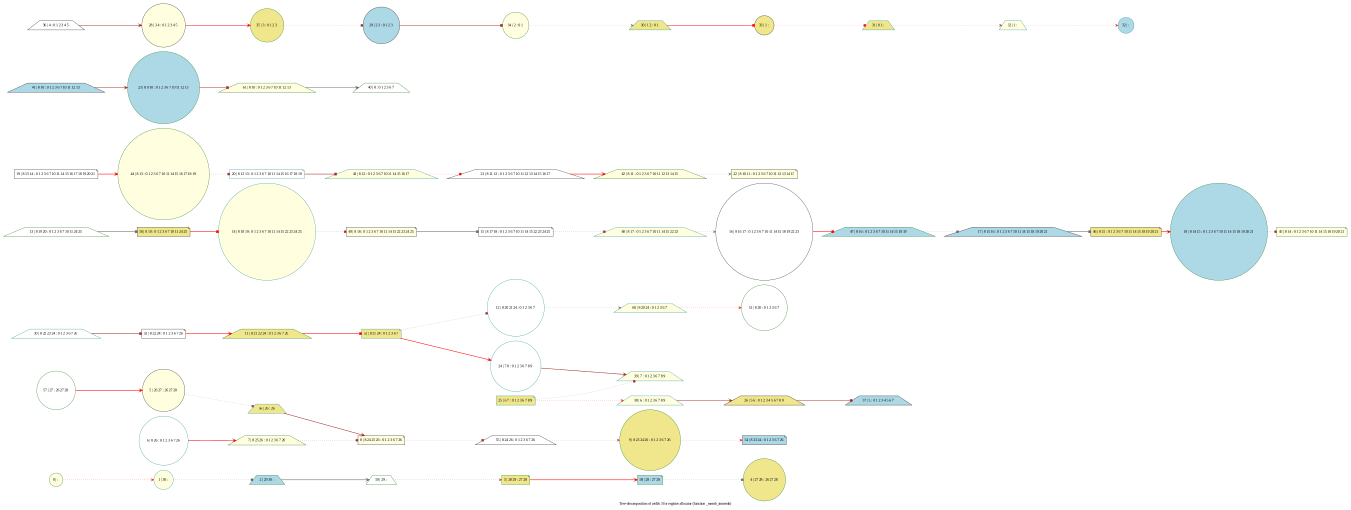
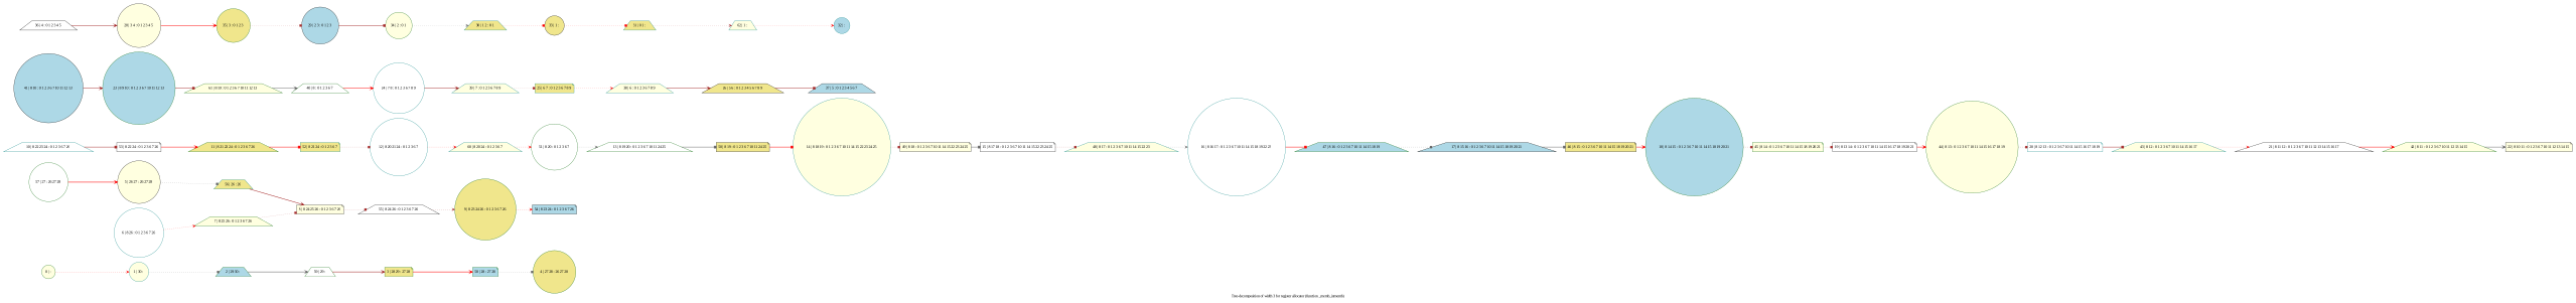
  digraph {
    fontname="Liberation Serif"
    label="Tree-decomposition of width 3 for register allocator (function _memb_inmemb)"
    rankdir=LR
    node [color=darkgreen fillcolor=lightyellow fontname="Liberation Serif" shape=trapezium style=filled]
    edge [arrowhead=vee color=brown fontname="Liberation Serif" style=dotted]
    n1 [label="0 | : " shape=circle]
    n2 [color=teal label="1 | 30 : " shape=circle]
    n3 [fillcolor=lightblue label="2 | 29 30 : "]
    n4 [fillcolor=white label="59 | 29 : "]
    n5 [fillcolor=khaki label="3 | 28 29 : 27 28 " shape=note]
    n6 [fillcolor=lightblue label="58 | 28 : 27 28 " shape=note]
    n7 [fillcolor=khaki label="4 | 27 28 : 26 27 28 " shape=circle]
    n8 [fillcolor=white label="57 | 27 : 26 27 28 " shape=circle]
    n9 [color=black label="5 | 26 27 : 26 27 28 " shape=circle]
    n10 [color=teal fillcolor=khaki label="56 | 26 : 26 "]
    n11 [color=black label="8 | 8 24 25 26 : 0 1 2 3 6 7 26 " shape=note]
    n12 [color=teal fillcolor=white label="6 | 8 26 : 0 1 2 3 6 7 26 " shape=circle]
    n13 [label="7 | 8 25 26 : 0 1 2 3 6 7 26 "]
    n14 [color=black fillcolor=white label="55 | 8 24 26 : 0 1 2 3 6 7 26 "]
    n15 [fillcolor=khaki label="9 | 8 23 24 26 : 0 1 2 3 6 7 26 " shape=circle]
    n16 [color=black fillcolor=lightblue label="54 | 8 23 24 : 0 1 2 3 6 7 26 " shape=note]
    n17 [color=teal fillcolor=white label="10 | 8 22 23 24 : 0 1 2 3 6 7 26 "]
    n18 [color=black fillcolor=white label="53 | 8 22 24 : 0 1 2 3 6 7 26 " shape=note]
    n19 [fillcolor=khaki label="11 | 8 21 22 24 : 0 1 2 3 6 7 26 "]
    n20 [color=teal fillcolor=khaki label="52 | 8 21 24 : 0 1 2 3 6 7 " shape=note]
    n21 [color=teal fillcolor=white label="12 | 8 20 21 24 : 0 1 2 3 6 7 " shape=circle]
    n22 [color=teal label="60 | 8 20 24 : 0 1 2 3 6 7 "]
    n23 [fillcolor=white label="51 | 8 20 : 0 1 2 3 6 7 " shape=circle]
    n24 [fillcolor=white label="13 | 8 19 20 : 0 1 2 3 6 7 10 11 24 25 "]
    n25 [color=black fillcolor=khaki label="50 | 8 19 : 0 1 2 3 6 7 10 11 24 25 " shape=note]
    n26 [color=teal label="14 | 8 18 19 : 0 1 2 3 6 7 10 11 14 15 22 23 24 25 " shape=circle]
    n27 [color=black label="49 | 8 18 : 0 1 2 3 6 7 10 11 14 15 22 23 24 25 " shape=note]
    n28 [color=black fillcolor=white label="15 | 8 17 18 : 0 1 2 3 6 7 10 11 14 15 22 23 24 25 " shape=note]
    n29 [color=teal label="48 | 8 17 : 0 1 2 3 6 7 10 11 14 15 22 23 "]
-   n30 [color=black fillcolor=white label="16 | 8 16 17 : 0 1 2 3 6 7 10 11 14 15 18 19 22 23 " shape=circle]
+   n30 [color=teal fillcolor=white label="16 | 8 16 17 : 0 1 2 3 6 7 10 11 14 15 18 19 22 23 " shape=circle]
    n31 [fillcolor=lightblue label="47 | 8 16 : 0 1 2 3 6 7 10 11 14 15 18 19 "]
    n32 [color=black fillcolor=lightblue label="17 | 8 15 16 : 0 1 2 3 6 7 10 11 14 15 18 19 20 21 "]
    n33 [color=black fillcolor=khaki label="46 | 8 15 : 0 1 2 3 6 7 10 11 14 15 18 19 20 21 " shape=note]
    n34 [fillcolor=lightblue label="18 | 8 14 15 : 0 1 2 3 6 7 10 11 14 15 18 19 20 21 " shape=circle]
    n35 [label="45 | 8 14 : 0 1 2 3 6 7 10 11 14 15 18 19 20 21 " shape=note]
    n36 [color=black fillcolor=white label="19 | 8 13 14 : 0 1 2 3 6 7 10 11 14 15 16 17 18 19 20 21 " shape=note]
    n37 [label="44 | 8 13 : 0 1 2 3 6 7 10 11 14 15 16 17 18 19 " shape=circle]
    n38 [color=teal fillcolor=white label="20 | 8 12 13 : 0 1 2 3 6 7 10 11 14 15 16 17 18 19 " shape=note]
    n39 [color=teal label="43 | 8 12 : 0 1 2 3 6 7 10 11 14 15 16 17 "]
    n40 [color=black fillcolor=white label="21 | 8 11 12 : 0 1 2 3 6 7 10 11 12 13 14 15 16 17 "]
    n41 [label="42 | 8 11 : 0 1 2 3 6 7 10 11 12 13 14 15 "]
    n42 [color=black label="22 | 8 10 11 : 0 1 2 3 6 7 10 11 12 13 14 15 " shape=note]
-   n43 [color=black fillcolor=lightblue label="41 | 8 10 : 0 1 2 3 6 7 10 11 12 13 "]
+   n43 [color=black fillcolor=lightblue label="41 | 8 10 : 0 1 2 3 6 7 10 11 12 13 " shape=circle]
    n44 [fillcolor=lightblue label="23 | 8 9 10 : 0 1 2 3 6 7 10 11 12 13 " shape=circle]
    n45 [label="61 | 8 10 : 0 1 2 3 6 7 10 11 12 13 "]
    n46 [fillcolor=white label="40 | 8 : 0 1 2 3 6 7 "]
    n47 [color=teal fillcolor=white label="24 | 7 8 : 0 1 2 3 6 7 8 9 " shape=circle]
    n48 [color=teal label="39 | 7 : 0 1 2 3 6 7 8 9 "]
    n49 [color=teal fillcolor=khaki label="25 | 6 7 : 0 1 2 3 6 7 8 9 " shape=note]
    n50 [color=teal label="38 | 6 : 0 1 2 3 6 7 8 9 "]
    n51 [color=black fillcolor=khaki label="26 | 5 6 : 0 1 2 3 4 5 6 7 8 9 "]
    n52 [color=black fillcolor=lightblue label="37 | 5 : 0 1 2 3 4 5 6 7 "]
    n53 [color=black fillcolor=white label="36 | 4 : 0 1 2 3 4 5 "]
    n54 [color=black label="28 | 3 4 : 0 1 2 3 4 5 " shape=circle]
    n55 [fillcolor=khaki label="35 | 3 : 0 1 2 3 " shape=circle]
    n56 [color=black fillcolor=lightblue label="29 | 2 3 : 0 1 2 3 " shape=circle]
    n57 [label="34 | 2 : 0 1 " shape=circle]
    n58 [color=teal fillcolor=khaki label="30 | 1 2 : 0 1 "]
    n59 [color=black fillcolor=khaki label="33 | 1 : " shape=circle]
    n60 [color=teal fillcolor=khaki label="31 | 0 1 : "]
    n61 [color=teal label="62 | 1 : "]
    n62 [color=teal fillcolor=lightblue label="32 | : " shape=circle]
    n1 -> n2 [color=red]
    n2 -> n3 [arrowhead=box color=gray40]
    n3 -> n4 [color=gray40 style=bold]
-   n4 -> n5
+   n4 -> n5 [style=bold]
    n5 -> n6 [color=red style=bold]
    n6 -> n7 [arrowhead=box color=gray40]
    n8 -> n9 [color=red style=bold]
    n9 -> n10 [arrowhead=box color=gray40]
    n10 -> n11 [style=bold]
    n11 -> n14 [arrowhead=box]
-   n12 -> n13 [color=red style=bold]
+   n12 -> n13 [color=red]
    n13 -> n11 [arrowhead=box]
    n14 -> n15
    n15 -> n16 [color=red]
    n17 -> n18 [arrowhead=box style=bold]
    n18 -> n19 [color=red style=bold]
    n19 -> n20 [arrowhead=box color=red style=bold]
    n20 -> n21 [arrowhead=box]
-   n21 -> n22 [color=gray40]
+   n21 -> n22 [color=red]
    n22 -> n23 [color=red]
+   n23 -> n24 [color=gray40]
    n24 -> n25 [arrowhead=box color=gray40 style=bold]
    n25 -> n26 [arrowhead=box color=red style=bold]
    n26 -> n27 [arrowhead=box]
    n27 -> n28 [arrowhead=box color=gray40 style=bold]
    n28 -> n29 [arrowhead=box]
    n29 -> n30 [color=gray40]
    n30 -> n31 [arrowhead=box color=red style=bold]
    n31 -> n32 [arrowhead=box color=gray40]
    n32 -> n33 [arrowhead=box color=gray40 style=bold]
    n33 -> n34 [color=red style=bold]
    n34 -> n35 [arrowhead=box]
+   n35 -> n36 [arrowhead=box]
    n36 -> n37 [color=red style=bold]
    n37 -> n38 [arrowhead=box]
    n38 -> n39 [arrowhead=box style=bold]
-   n39 -> n40 [arrowhead=box color=red]
+   n39 -> n40 [color=red]
    n40 -> n41 [color=red style=bold]
-   n41 -> n42 [color=gray40]
+   n41 -> n42 [color=gray40 style=bold]
    n43 -> n44 [style=bold]
    n44 -> n45 [arrowhead=box style=bold]
    n45 -> n46 [color=gray40 style=bold]
-   n20 -> n47 [color=red style=bold]
+   n46 -> n47 [color=red style=bold]
    n47 -> n48 [style=bold]
-   n49 -> n48 [arrowhead=box]
+   n48 -> n49 [arrowhead=box]
    n49 -> n50 [color=red]
    n50 -> n51 [style=bold]
    n51 -> n52 [arrowhead=box style=bold]
    n53 -> n54 [style=bold]
    n54 -> n55 [color=red style=bold]
    n55 -> n56 [arrowhead=box]
    n56 -> n57 [arrowhead=box style=bold]
    n57 -> n58 [color=gray40]
-   n58 -> n59 [arrowhead=box color=red style=bold]
+   n58 -> n59 [arrowhead=box color=red]
    n59 -> n60 [arrowhead=box color=red]
    n60 -> n61
    n61 -> n62 [color=red]
  }
